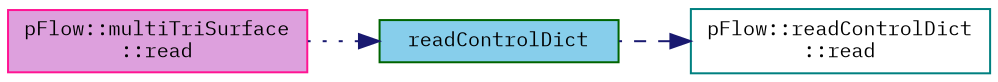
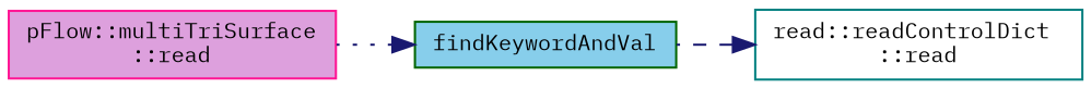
  digraph {
    fontname="IBM Plex Mono"
    rankdir=RL
    node [fontname="IBM Plex Mono" fontsize=10 shape=record style=filled]
    edge [color=midnightblue dir=back fontname="IBM Plex Mono" fontsize=10 labelfontname=Helvetica labelfontsize=10]
-   n1 [color=darkgreen fillcolor=skyblue fontcolor=black height=0.2 label=readControlDict width=0.4]
+   n1 [color=darkgreen fillcolor=skyblue fontcolor=black height=0.2 label=findKeywordAndVal width=0.4]
    n2 [color=deeppink fillcolor=plum height=0.2 label="pFlow::multiTriSurface\l::read" width=0.4]
-   n3 [color=teal fillcolor=white height=0.2 label="pFlow::readControlDict\l::read" width=0.4]
+   n3 [color=teal fillcolor=white height=0.2 label="read::readControlDict\l::read" width=0.4]
    n1 -> n2 [style=dotted]
    n3 -> n1 [style=dashed]
  }
